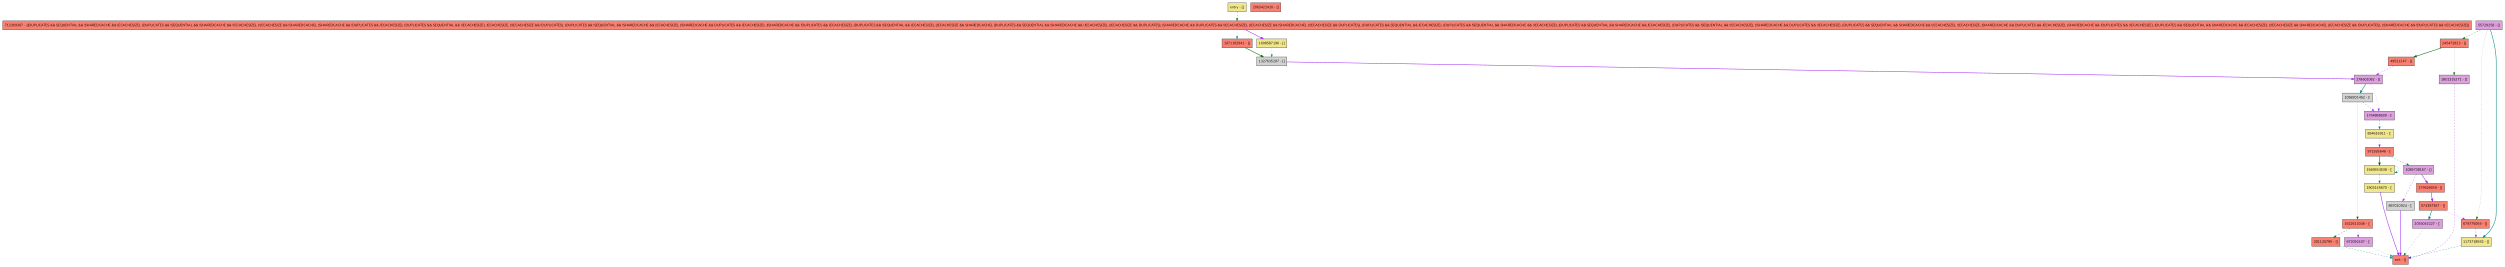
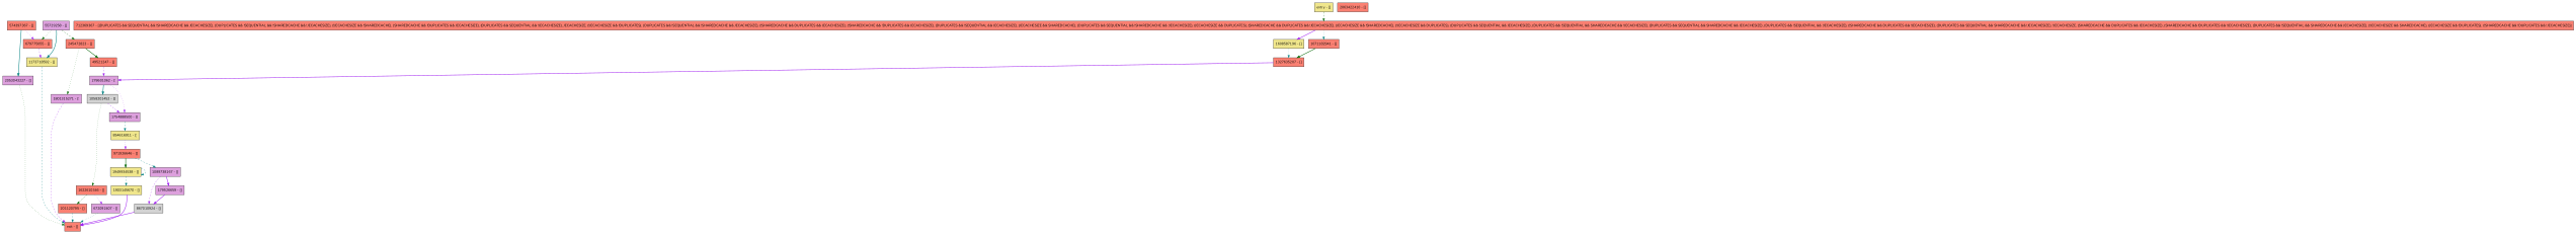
  digraph {
    fontname=Nunito
    node [fillcolor=salmon fontname=Nunito shape=record style=filled]
    edge [color=purple fontname=Nunito style=dashed]
    n1 [fillcolor=plum label="2053043227 - []"]
    n2 [label="exit - []"]
    n3 [label="2063422410 - []"]
    n4 [label="574397367 - []"]
    n5 [label="679775055 - []"]
    n6 [fillcolor=khaki label="1173718592 - []"]
    n7 [label="712369367 - [(DUPLICATES && SEQUENTIAL && !SHAREDCACHE && JECACHESIZE), (DUPLICATES && !SEQUENTIAL && !SHAREDCACHE && !JECACHESIZE), (!JECACHESIZE && !SHAREDCACHE), (SHAREDCACHE && !DUPLICATES && JECACHESIZE), (DUPLICATES && SEQUENTIAL && !JECACHESIZE), JECACHESIZE, (!JECACHESIZE && !DUPLICATES), (DUPLICATES && !SEQUENTIAL && !SHAREDCACHE && JECACHESIZE), (!SHAREDCACHE && DUPLICATES && JECACHESIZE), (!SHAREDCACHE && !DUPLICATES && JECACHESIZE), (DUPLICATES && !SEQUENTIAL && JECACHESIZE), (JECACHESIZE && SHAREDCACHE), (DUPLICATES && SEQUENTIAL && !SHAREDCACHE && !JECACHESIZE), (JECACHESIZE && DUPLICATES), (SHAREDCACHE && DUPLICATES && !JECACHESIZE), (JECACHESIZE && !SHAREDCACHE), (!JECACHESIZE && DUPLICATES), (DUPLICATES && SEQUENTIAL && JECACHESIZE), (DUPLICATES && !SEQUENTIAL && SHAREDCACHE && !JECACHESIZE), (DUPLICATES && SEQUENTIAL && SHAREDCACHE && JECACHESIZE), (DUPLICATES && !SEQUENTIAL && !JECACHESIZE), (!SHAREDCACHE && DUPLICATES && !JECACHESIZE), (DUPLICATES && SEQUENTIAL && SHAREDCACHE && !JECACHESIZE), !JECACHESIZE, (SHAREDCACHE && DUPLICATES && JECACHESIZE), (SHAREDCACHE && !DUPLICATES && !JECACHESIZE), (DUPLICATES && !SEQUENTIAL && SHAREDCACHE && JECACHESIZE), (!JECACHESIZE && SHAREDCACHE), (JECACHESIZE && !DUPLICATES), (!SHAREDCACHE && !DUPLICATES && !JECACHESIZE)]"]
    n8 [fillcolor=khaki label="1608587196 - []"]
    n9 [label="1071182941 - []"]
-   n10 [fillcolor=lightgrey label="1327635207 - []"]
+   n10 [label="1327635207 - []"]
    n11 [fillcolor=plum label="672092407 - []"]
    n12 [fillcolor=plum label="55729258 - []"]
    n13 [label="245472823 - []"]
    n14 [label="49521247 - []"]
    n15 [fillcolor=plum label="1801315271 - []"]
    n16 [fillcolor=plum label="278601062 - []"]
    n17 [fillcolor=plum label="1754888500 - []"]
    n18 [fillcolor=lightgrey label="1058201452 - []"]
-   n19 [label="179526659 - []"]
+   n19 [fillcolor=plum label="179526659 - []"]
    n20 [fillcolor=khaki label="854616911 - []"]
    n21 [label="1622610346 - []"]
    n22 [fillcolor=khaki label="1949934538 - []"]
    n23 [fillcolor=khaki label="1903145670 - []"]
    n24 [fillcolor=plum label="1089738167 - []"]
    n25 [fillcolor=lightgrey label="867010924 - []"]
    n26 [label="971926646 - []"]
    n27 [label="201120795 - []"]
    n28 [fillcolor=khaki label="entry - []"]
    n1 -> n2 [color=darkgreen style=dotted]
    n4 -> n1 [color=teal style=bold]
    n4 -> n5 [style=dotted]
    n5 -> n6
    n6 -> n2 [color=teal]
    n7 -> n8 [style=bold]
    n7 -> n9 [color=teal style=dotted]
    n8 -> n10 [color=teal style=dotted]
    n9 -> n10 [color=darkgreen style=bold]
    n10 -> n16 [style=bold]
    n11 -> n2 [color=teal style=dotted]
    n12 -> n5 [color=darkgreen style=dotted]
    n12 -> n6 [color=teal style=bold]
    n12 -> n13 [color=darkgreen]
    n13 -> n14 [color=darkgreen style=bold]
    n13 -> n15 [color=darkgreen style=dotted]
    n14 -> n16
    n15 -> n2
    n16 -> n17 [style=dotted]
    n16 -> n18 [color=teal style=bold]
    n17 -> n20 [color=teal]
    n18 -> n17
    n18 -> n21 [color=darkgreen style=dotted]
-   n19 -> n4 [style=bold]
+   n19 -> n25 [style=bold]
    n20 -> n26 [style=dotted]
    n21 -> n11 [style=dotted]
    n21 -> n27 [color=darkgreen]
    n22 -> n22 [color=teal]
    n22 -> n23 [color=teal]
    n23 -> n2 [style=bold]
    n24 -> n19 [style=bold]
    n24 -> n25
    n25 -> n2 [style=bold]
    n26 -> n22 [color=darkgreen style=bold]
    n26 -> n24 [color=teal]
    n27 -> n2 [color=teal]
    n28 -> n7 [color=darkgreen]
  }
